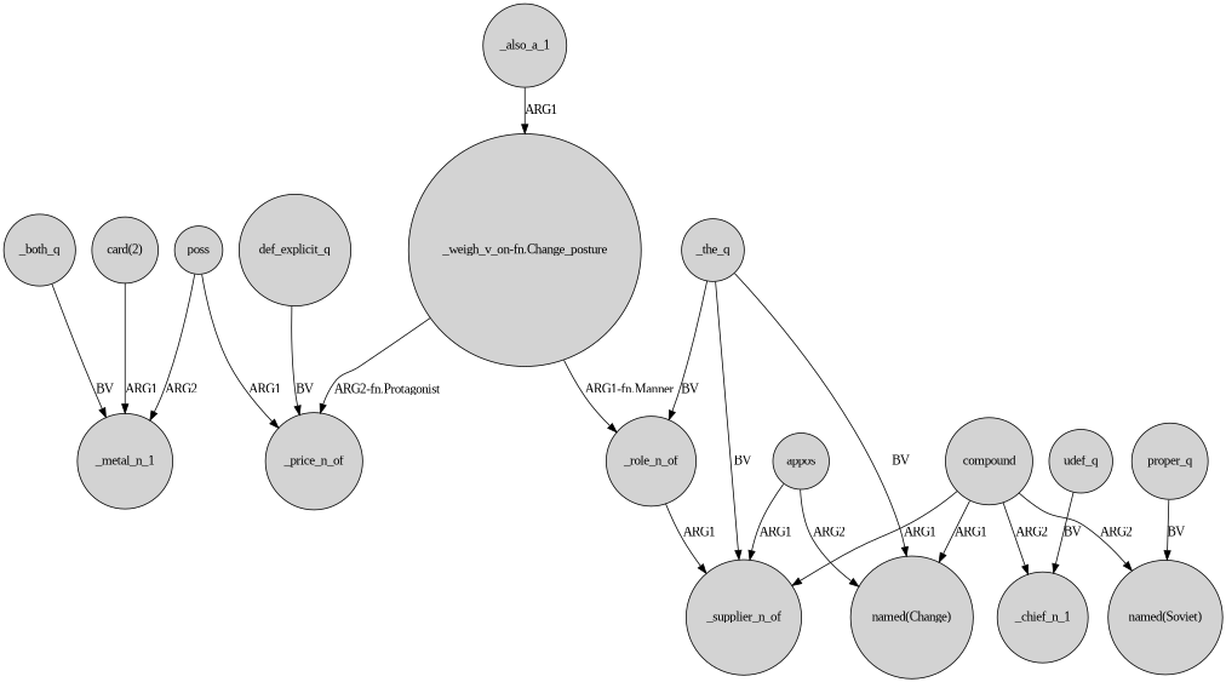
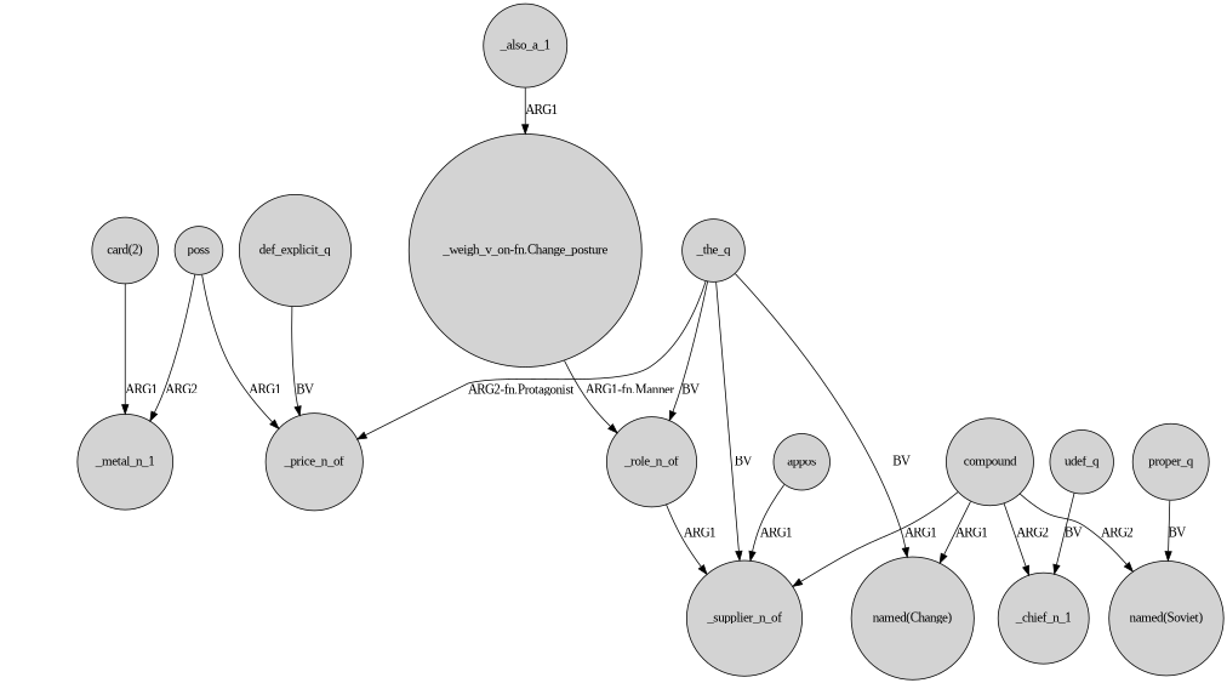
  digraph {
    fontname="Liberation Serif"
    node [fontname="Liberation Serif" shape=circle style=filled]
    edge [fontname="Liberation Serif"]
-   _both_q
    _metal_n_1
    n3 [label="named(Change)"]
    compound
    _chief_n_1
    "named(Soviet)"
    _supplier_n_of
    _the_q
    _role_n_of
    udef_q
    poss
    _price_n_of
    appos
    _also_a_1
    "_weigh_v_on-fn.Change_posture"
    "card(2)"
    proper_q
    def_explicit_q
-   _both_q -> _metal_n_1 [label=BV]
    compound -> n3 [label=ARG1]
    compound -> _chief_n_1 [label=ARG2]
    compound -> "named(Soviet)" [label=ARG2]
    compound -> _supplier_n_of [label=ARG1]
    _the_q -> n3 [label=BV]
    _the_q -> _supplier_n_of [label=BV]
    _the_q -> _role_n_of [label=BV]
    _role_n_of -> _supplier_n_of [label=ARG1]
    udef_q -> _chief_n_1 [label=BV]
    poss -> _metal_n_1 [label=ARG2]
    poss -> _price_n_of [label=ARG1]
-   appos -> n3 [label=ARG2]
    appos -> _supplier_n_of [label=ARG1]
    _also_a_1 -> "_weigh_v_on-fn.Change_posture" [label=ARG1]
    "_weigh_v_on-fn.Change_posture" -> _role_n_of [label="ARG1-fn.Manner"]
-   "_weigh_v_on-fn.Change_posture" -> _price_n_of [label="ARG2-fn.Protagonist"]
+   _the_q -> _price_n_of [label="ARG2-fn.Protagonist"]
    "card(2)" -> _metal_n_1 [label=ARG1]
    proper_q -> "named(Soviet)" [label=BV]
    def_explicit_q -> _price_n_of [label=BV]
  }
